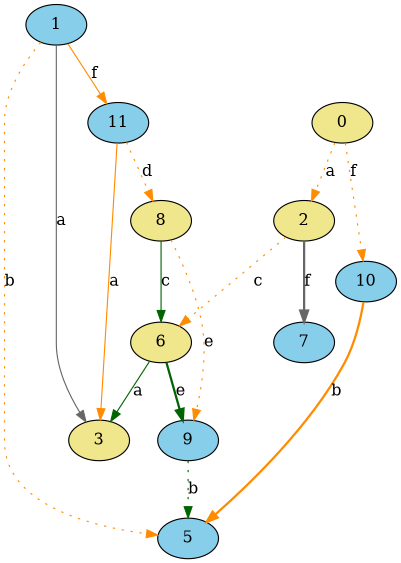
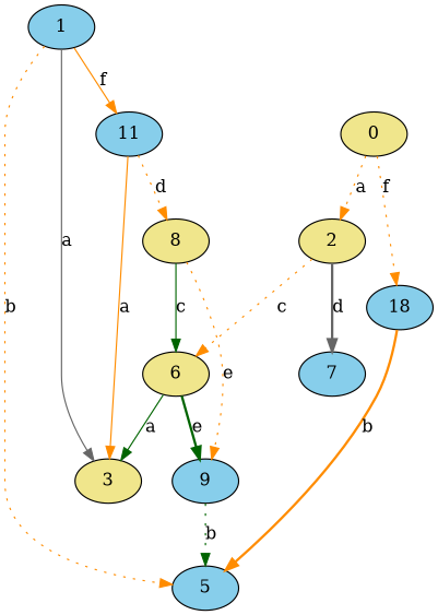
  strict digraph {
    node [fillcolor=skyblue style=filled]
    edge [color=darkorange style=dotted]
    2 [fillcolor=khaki]
    6 [fillcolor=khaki]
    7
    3 [fillcolor=khaki]
    9
    0 [fillcolor=khaki]
-   10
+   10 [label=18]
    5
    8 [fillcolor=khaki]
    1
    11
    2 -> 6 [label=c]
-   2 -> 7 [color=gray40 label=f style=bold]
+   2 -> 7 [color=gray40 label=d style=bold]
    6 -> 3 [color=darkgreen label=a style=solid]
    6 -> 9 [color=darkgreen label=e style=bold]
    9 -> 5 [color=darkgreen label=b]
    0 -> 2 [label=a]
    0 -> 10 [label=f]
    10 -> 5 [label=b style=bold]
    8 -> 6 [color=darkgreen label=c style=solid]
    8 -> 9 [label=e]
    1 -> 3 [color=gray40 label=a style=solid]
    1 -> 5 [label=b]
    1 -> 11 [label=f style=solid]
    11 -> 3 [label=a style=solid]
    11 -> 8 [label=d]
  }
